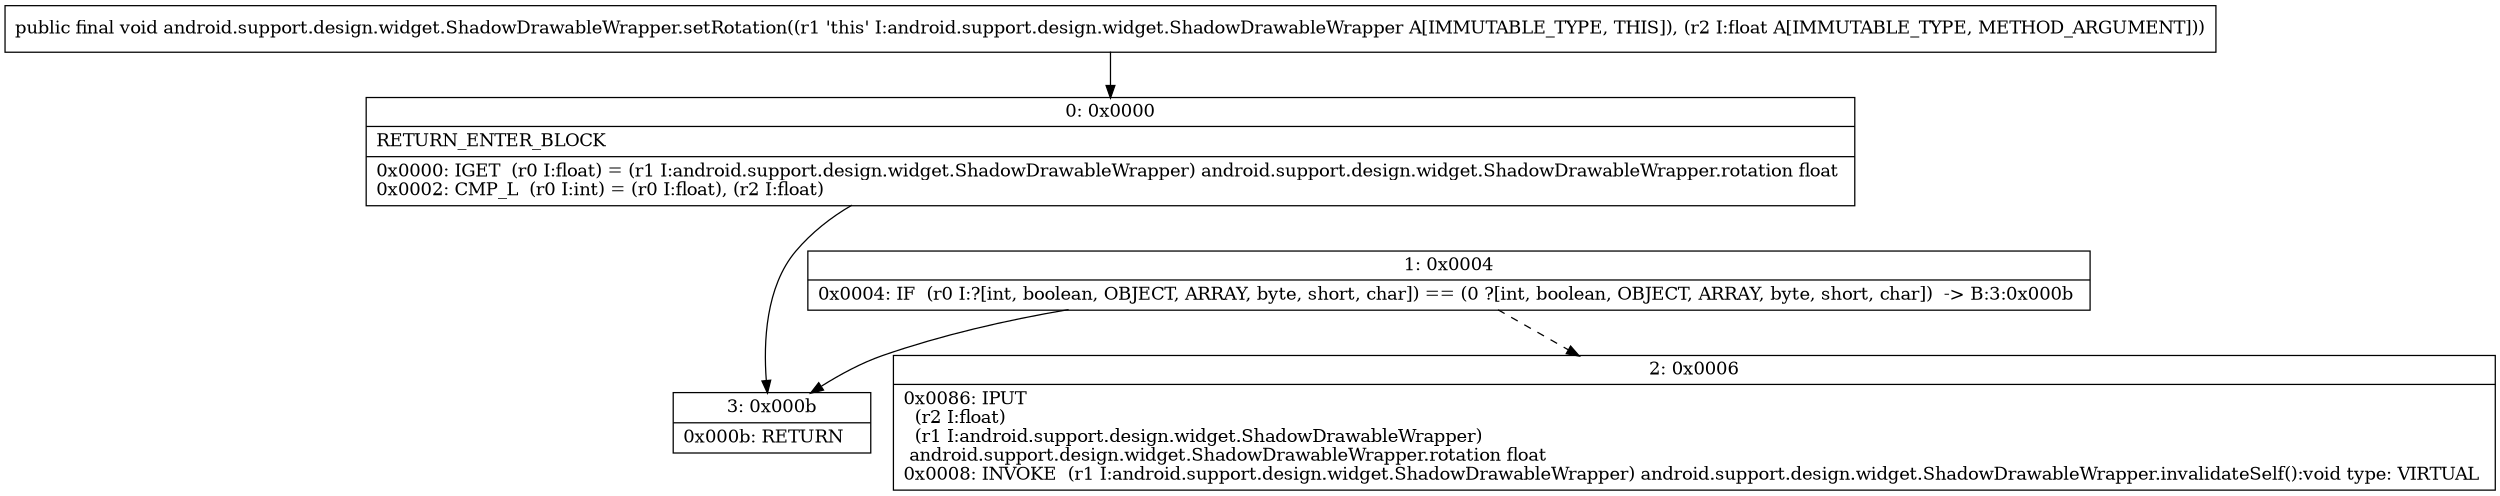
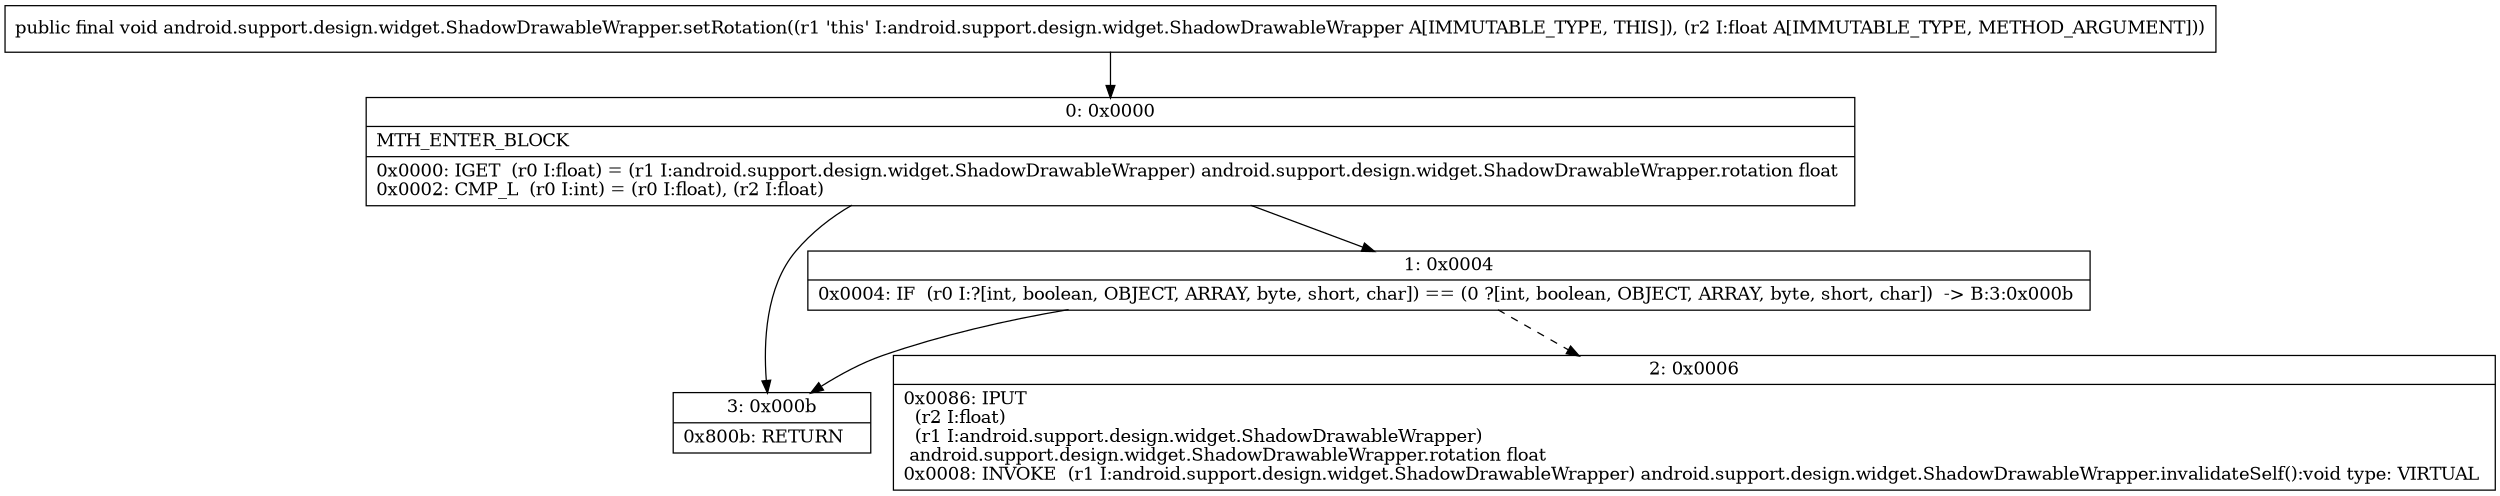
  digraph {
    node [shape=record]
-   n1 [label="{0\:\ 0x0000|RETURN_ENTER_BLOCK\l|0x0000: IGET  (r0 I:float) = (r1 I:android.support.design.widget.ShadowDrawableWrapper) android.support.design.widget.ShadowDrawableWrapper.rotation float \l0x0002: CMP_L  (r0 I:int) = (r0 I:float), (r2 I:float) \l}"]
+   n1 [label="{0\:\ 0x0000|MTH_ENTER_BLOCK\l|0x0000: IGET  (r0 I:float) = (r1 I:android.support.design.widget.ShadowDrawableWrapper) android.support.design.widget.ShadowDrawableWrapper.rotation float \l0x0002: CMP_L  (r0 I:int) = (r0 I:float), (r2 I:float) \l}"]
    n2 [label="{1\:\ 0x0004|0x0004: IF  (r0 I:?[int, boolean, OBJECT, ARRAY, byte, short, char]) == (0 ?[int, boolean, OBJECT, ARRAY, byte, short, char])  \-\> B:3:0x000b \l}"]
-   n3 [label="{3\:\ 0x000b|0x000b: RETURN   \l}"]
+   n3 [label="{3\:\ 0x000b|0x800b: RETURN   \l}"]
    n4 [label="{2\:\ 0x0006|0x0086: IPUT  \l  (r2 I:float)\l  (r1 I:android.support.design.widget.ShadowDrawableWrapper)\l android.support.design.widget.ShadowDrawableWrapper.rotation float \l0x0008: INVOKE  (r1 I:android.support.design.widget.ShadowDrawableWrapper) android.support.design.widget.ShadowDrawableWrapper.invalidateSelf():void type: VIRTUAL \l}"]
    n5 [label="{public final void android.support.design.widget.ShadowDrawableWrapper.setRotation((r1 'this' I:android.support.design.widget.ShadowDrawableWrapper A[IMMUTABLE_TYPE, THIS]), (r2 I:float A[IMMUTABLE_TYPE, METHOD_ARGUMENT])) }"]
+   n1 -> n2
    n1 -> n3
    n2 -> n3
    n2 -> n4 [style=dashed]
    n5 -> n1
  }
